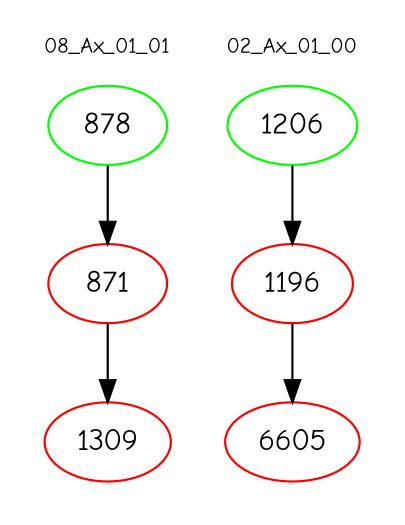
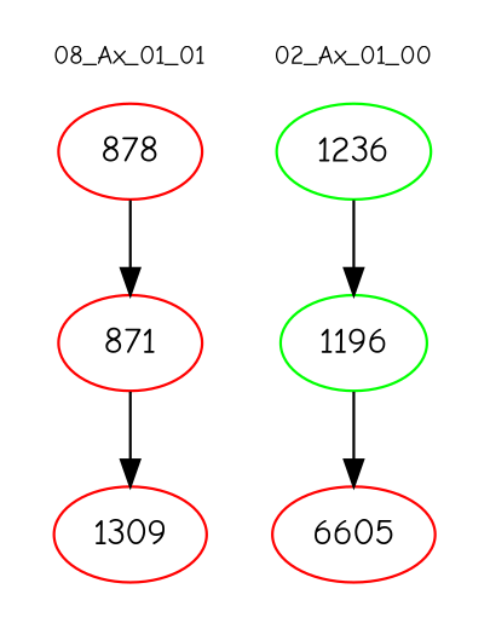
  digraph {
    fontname="Comic Neue"
    node [color=green fontname="Comic Neue"]
    edge [color=black fontname="Comic Neue"]
-   n1 [label=878]
+   n1 [color=red label=878]
    n2 [color=red label=871]
    n3 [color=red label=1309]
-   n4 [label=1206]
-   n5 [color=red label=1196]
+   n4 [label=1236]
+   n5 [label=1196]
    n6 [color=red label=6605]
    subgraph cluster_1 {
      color=white
      fontsize=10
      label="08_Ax_01_01"
      n1
      n2
      n3
    }
    subgraph cluster_2 {
      color=white
      fontsize=10
      label="02_Ax_01_00"
      n4
      n5
      n6
    }
    n1 -> n2
    n2 -> n3
    n4 -> n5
    n5 -> n6
  }
